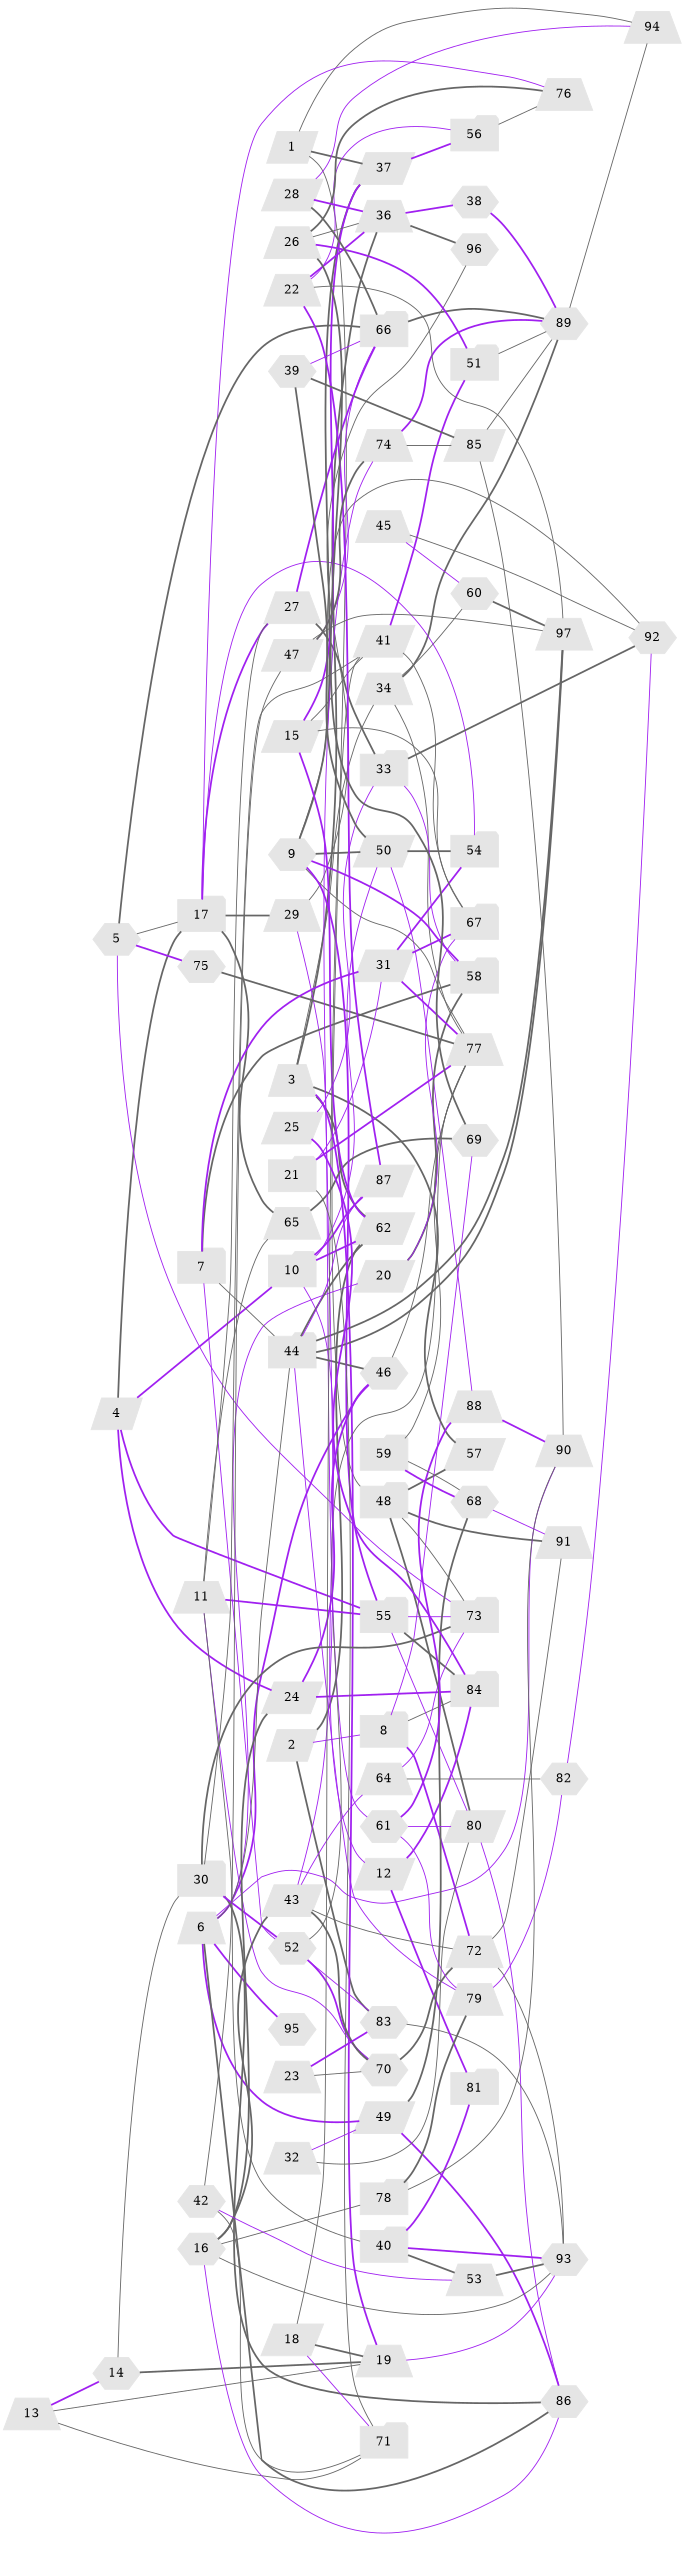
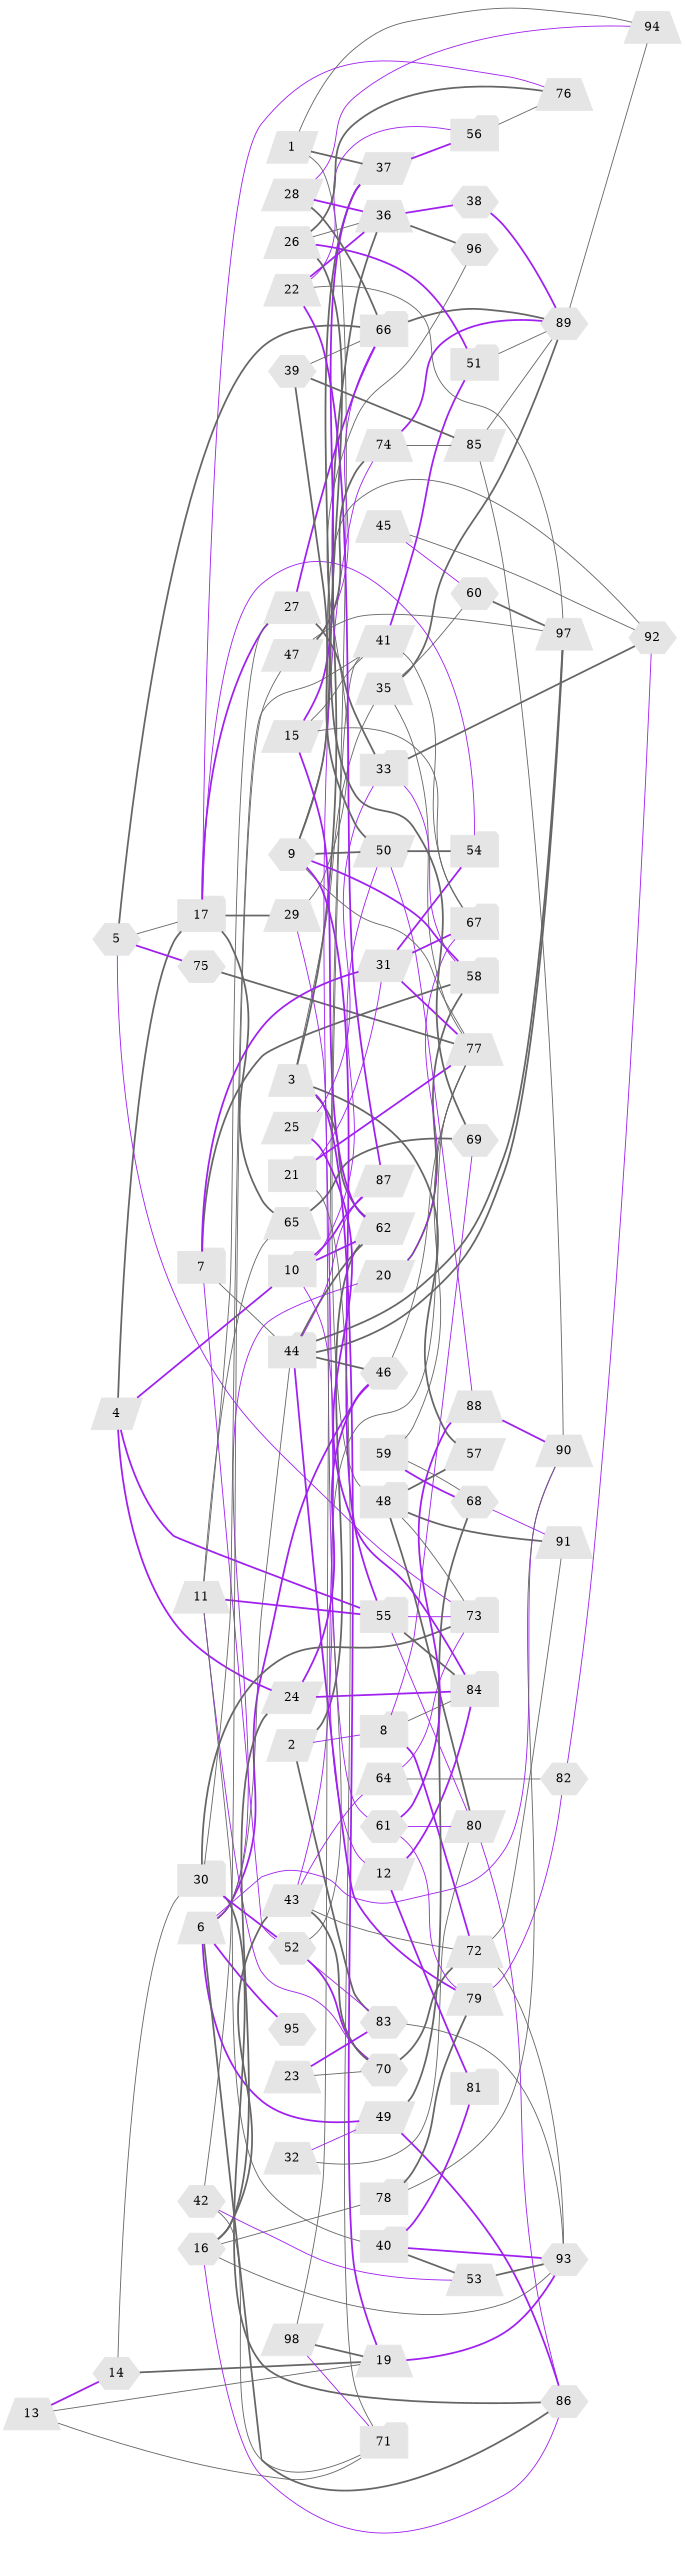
  graph {
    rankdir=LR
    node [color=gray90 shape=trapezium style=filled]
    edge [color=gray40 style=bold]
    1 [shape=parallelogram]
    37 [shape=parallelogram]
    48 [shape=folder]
    94
    56 [shape=folder]
    57 [shape=parallelogram]
    73 [shape=folder]
    80 [shape=parallelogram]
    91
    2 [shape=parallelogram]
    8 [shape=folder]
    62 [shape=parallelogram]
    83 [shape=hexagon]
    69 [shape=hexagon]
    72
    84 [shape=folder]
    93 [shape=hexagon]
    3
    19
-   34
+   34 [label=35]
    36
    77
    60 [shape=hexagon]
    89 [shape=hexagon]
    96 [shape=hexagon]
    38 [shape=hexagon]
    4 [shape=parallelogram]
    10 [shape=folder]
    17 [shape=folder]
    24 [shape=parallelogram]
    55 [shape=folder]
    50 [shape=parallelogram]
    12 [shape=parallelogram]
    87 [shape=parallelogram]
    27
    65
    29
    54 [shape=folder]
    76
    46 [shape=hexagon]
    5 [shape=hexagon]
    66 [shape=folder]
    75 [shape=hexagon]
    20 [shape=parallelogram]
    6
    44 [shape=folder]
    49 [shape=parallelogram]
    86 [shape=hexagon]
    90
    95 [shape=hexagon]
    58 [shape=folder]
    67 [shape=folder]
    97
    79
    68 [shape=hexagon]
    7 [shape=folder]
    31 [shape=parallelogram]
    52 [shape=hexagon]
    70 [shape=hexagon]
    9 [shape=hexagon]
    92 [shape=hexagon]
    88
    81 [shape=folder]
    11
    40 [shape=folder]
    33 [shape=folder]
    53
    13
    14 [shape=hexagon]
    71 [shape=folder]
    30 [shape=folder]
    41 [shape=parallelogram]
    15 [shape=parallelogram]
    51 [shape=folder]
    16 [shape=hexagon]
    43 [shape=parallelogram]
    78 [shape=folder]
    64
    74
    61 [shape=hexagon]
-   18 [shape=parallelogram]
+   18 [shape=parallelogram label=98]
    21 [shape=folder]
    22
    23
    25 [shape=parallelogram]
    26
    28 [shape=parallelogram]
    32
    39 [shape=hexagon]
    85 [shape=parallelogram]
    42 [shape=hexagon]
    47 [shape=parallelogram]
    82 [shape=hexagon]
    45
    59 [shape=folder]
    1 -- 37
    1 -- 48 [style=solid]
    1 -- 94 [style=solid]
    37 -- 56 [color=purple]
    48 -- 57
    48 -- 73 [style=solid]
    48 -- 80
    48 -- 91
    56 -- 76 [style=solid]
    80 -- 86 [color=purple style=solid]
    2 -- 8 [color=purple style=solid]
    2 -- 62
    2 -- 83
    8 -- 69 [color=purple style=solid]
    8 -- 72 [color=purple]
    8 -- 84 [style=solid]
    83 -- 93 [style=solid]
    72 -- 91 [style=solid]
    72 -- 93 [style=solid]
    3 -- 57
    3 -- 62
    3 -- 19 [color=purple]
    3 -- 34 [style=solid]
    3 -- 36
-   19 -- 93 [color=purple style=solid]
+   19 -- 93 [color=purple]
    34 -- 77 [style=solid]
    34 -- 60 [style=solid]
    34 -- 89
    36 -- 96
    36 -- 38 [color=purple]
    60 -- 97
    89 -- 94 [style=solid]
    38 -- 89 [color=purple]
    4 -- 10 [color=purple]
    4 -- 17
    4 -- 24 [color=purple]
    4 -- 55 [color=purple]
    10 -- 62 [color=purple]
    10 -- 50 [color=purple style=solid]
    10 -- 12 [color=purple style=solid]
    10 -- 87 [color=purple]
    17 -- 27 [color=purple]
    17 -- 65
    17 -- 29
    17 -- 54 [color=purple style=solid]
    17 -- 76 [color=purple style=solid]
    24 -- 84 [color=purple]
    24 -- 46 [color=purple]
    55 -- 73 [color=purple style=solid]
    55 -- 80 [color=purple style=solid]
    55 -- 84
    50 -- 54
    50 -- 88 [color=purple style=solid]
    12 -- 84 [color=purple]
    12 -- 81 [color=purple]
    27 -- 66 [color=purple]
    27 -- 33
    65 -- 69
    29 -- 96 [style=solid]
    29 -- 61 [color=purple style=solid]
    46 -- 77 [style=solid]
    5 -- 73 [color=purple style=solid]
    5 -- 17 [style=solid]
    5 -- 66
    5 -- 75 [color=purple]
    66 -- 89
    75 -- 77
    20 -- 58
    20 -- 67 [color=purple style=solid]
    6 -- 46 [color=purple]
    6 -- 20 [color=purple style=solid]
    6 -- 44 [style=solid]
    6 -- 49 [color=purple]
    6 -- 86
    6 -- 90 [color=purple style=solid]
    6 -- 95 [color=purple]
    44 -- 62
    44 -- 87 [color=purple style=solid]
    44 -- 46
    44 -- 97
    44 -- 97
-   44 -- 79 [color=purple style=solid]
+   44 -- 79 [color=purple]
    49 -- 86 [color=purple]
    49 -- 68
    79 -- 82 [color=purple style=solid]
    68 -- 91 [color=purple style=solid]
    7 -- 44 [style=solid]
    7 -- 58
    7 -- 31 [color=purple]
    7 -- 52 [color=purple style=solid]
    31 -- 77 [color=purple]
    31 -- 54 [color=purple]
    31 -- 67 [color=purple]
    52 -- 83 [color=purple style=solid]
    52 -- 77 [style=solid]
    52 -- 70 [color=purple]
    70 -- 72
    9 -- 37
    9 -- 77 [style=solid]
    9 -- 55 [color=purple]
    9 -- 50
    9 -- 58 [color=purple]
    9 -- 92 [style=solid]
    88 -- 90 [color=purple]
    11 -- 55 [color=purple]
    11 -- 27 [style=solid]
    11 -- 65 [style=solid]
    11 -- 70 [color=purple style=solid]
    11 -- 40 [style=solid]
    40 -- 93 [color=purple]
    40 -- 81 [color=purple]
    40 -- 53
    33 -- 58 [color=purple style=solid]
    33 -- 92
    53 -- 93
    13 -- 19 [style=solid]
    13 -- 14 [color=purple]
    13 -- 71 [style=solid]
    14 -- 19
    14 -- 30 [style=solid]
    30 -- 73
    30 -- 86
    30 -- 52 [color=purple]
    30 -- 41 [style=solid]
    41 -- 67 [style=solid]
    41 -- 51 [color=purple]
    15 -- 37 [color=purple]
    15 -- 62 [color=purple]
    15 -- 67 [style=solid]
    15 -- 41 [style=solid]
    51 -- 89 [style=solid]
    16 -- 93 [style=solid]
    16 -- 24
    16 -- 86 [color=purple style=solid]
    16 -- 43
    16 -- 78 [style=solid]
    43 -- 72 [style=solid]
    43 -- 70
    43 -- 64 [color=purple style=solid]
    43 -- 74 [color=purple style=solid]
    78 -- 90 [style=solid]
    78 -- 79
    64 -- 73 [color=purple style=solid]
    64 -- 82 [style=solid]
    74 -- 89 [color=purple]
    74 -- 85 [style=solid]
    61 -- 80 [color=purple style=solid]
    61 -- 79 [color=purple style=solid]
    61 -- 88 [color=purple]
    18 -- 19
    18 -- 71 [color=purple style=solid]
    18 -- 41 [style=solid]
    21 -- 77 [color=purple]
    21 -- 31 [color=purple style=solid]
    21 -- 71 [style=solid]
    22 -- 56 [color=purple style=solid]
    22 -- 36 [color=purple]
    22 -- 87 [color=purple]
    22 -- 97 [style=solid]
    23 -- 83 [color=purple]
    23 -- 70 [style=solid]
    25 -- 84 [color=purple]
    25 -- 33 [color=purple style=solid]
    26 -- 69
    26 -- 36 [style=solid]
    26 -- 76
    26 -- 51 [color=purple]
    28 -- 94 [color=purple style=solid]
    28 -- 36 [color=purple]
    28 -- 66
    32 -- 80 [style=solid]
    32 -- 49 [color=purple style=solid]
    39 -- 50
-   39 -- 66 [color=purple style=solid]
+   39 -- 66 [style=solid]
    39 -- 85
    85 -- 89 [style=solid]
    85 -- 90 [style=solid]
    42 -- 53 [color=purple style=solid]
    42 -- 71 [style=solid]
    42 -- 47 [style=solid]
    47 -- 66 [color=purple style=solid]
    47 -- 97 [style=solid]
    47 -- 74
    82 -- 92 [color=purple style=solid]
    45 -- 60 [color=purple style=solid]
    45 -- 92 [style=solid]
    59 -- 77 [style=solid]
    59 -- 68 [color=purple]
    59 -- 68 [style=solid]
  }
